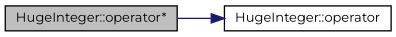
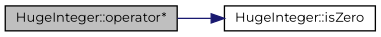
  digraph {
    rankdir=LR
    fontname=Montserrat
    node [color=black fontname=Montserrat fontsize=10 shape=record style=filled]
    n1 [fillcolor=grey75 fontcolor=black height=0.2 label="HugeInteger::operator*" width=0.4]
-   n2 [fillcolor=white height=0.2 label="HugeInteger::operator" width=0.4]
+   n2 [fillcolor=white height=0.2 label="HugeInteger::isZero" width=0.4]
    n1 -> n2 [color=midnightblue fontname=Montserrat fontsize=10 labelfontname=Helvetica labelfontsize=10 style=solid]
  }
